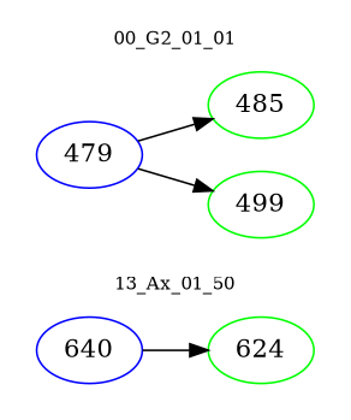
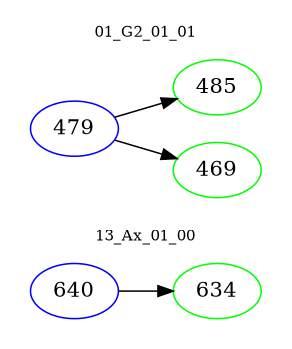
  digraph {
    rankdir=LR
    node [color=green]
    edge [color=black]
    n1 [color=blue label=640]
-   n2 [label=624]
+   n2 [label=634]
    n3 [color=blue label=479]
-   n4 [label=499]
+   n4 [label=469]
    n5 [label=485]
    subgraph cluster_1 {
      color=white
      fontsize=10
-     label="13_Ax_01_50"
+     label="13_Ax_01_00"
      n1
      n2
    }
    subgraph cluster_2 {
      color=white
      fontsize=10
-     label="00_G2_01_01"
+     label="01_G2_01_01"
      n3
      n4
      n5
    }
    n1 -> n2
    n3 -> n4
    n3 -> n5
  }
